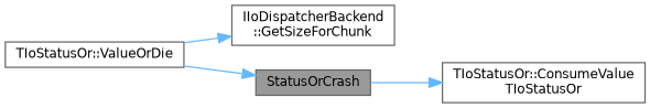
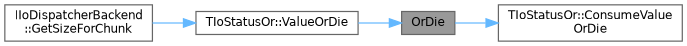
  digraph {
    rankdir=RL
    node [color=grey40 fillcolor=white fontname=Helvetica fontsize=10 shape=box style=filled]
    edge [color=steelblue1 dir=back fontname=Helvetica fontsize=10 labelfontname=Helvetica labelfontsize=10 style=solid]
-   n1 [color=gray40 fillcolor=grey60 fontcolor=black height=0.2 label=StatusOrCrash width=0.4]
+   n1 [color=gray40 fillcolor=grey60 fontcolor=black height=0.2 label=OrDie width=0.4]
    n2 [height=0.2 label="TIoStatusOr::ValueOrDie" width=0.4]
-   n3 [height=0.2 label="TIoStatusOr::ConsumeValue\lTIoStatusOr" width=0.4]
+   n3 [height=0.2 label="TIoStatusOr::ConsumeValue\lOrDie" width=0.4]
    n4 [height=0.2 label="IIoDispatcherBackend\l::GetSizeForChunk" width=0.4]
    n1 -> n2
-   n4 -> n2
+   n2 -> n4
    n3 -> n1
  }
